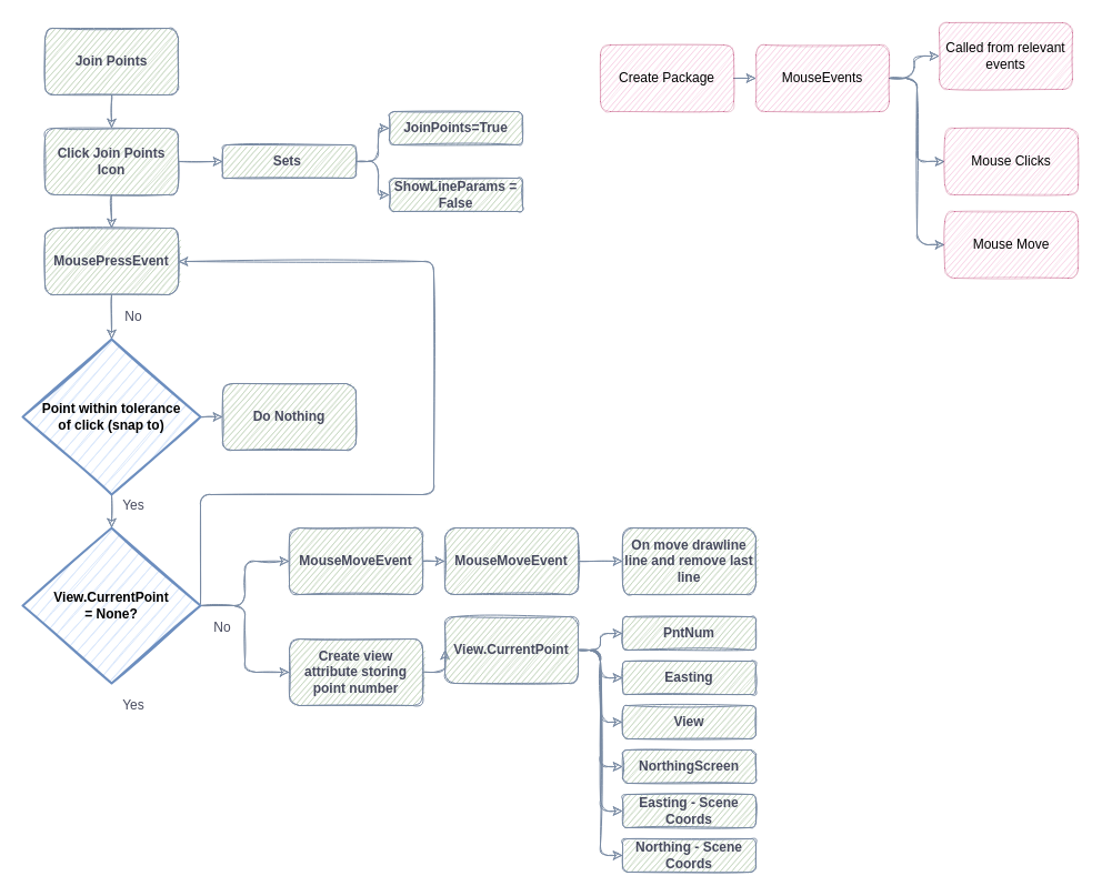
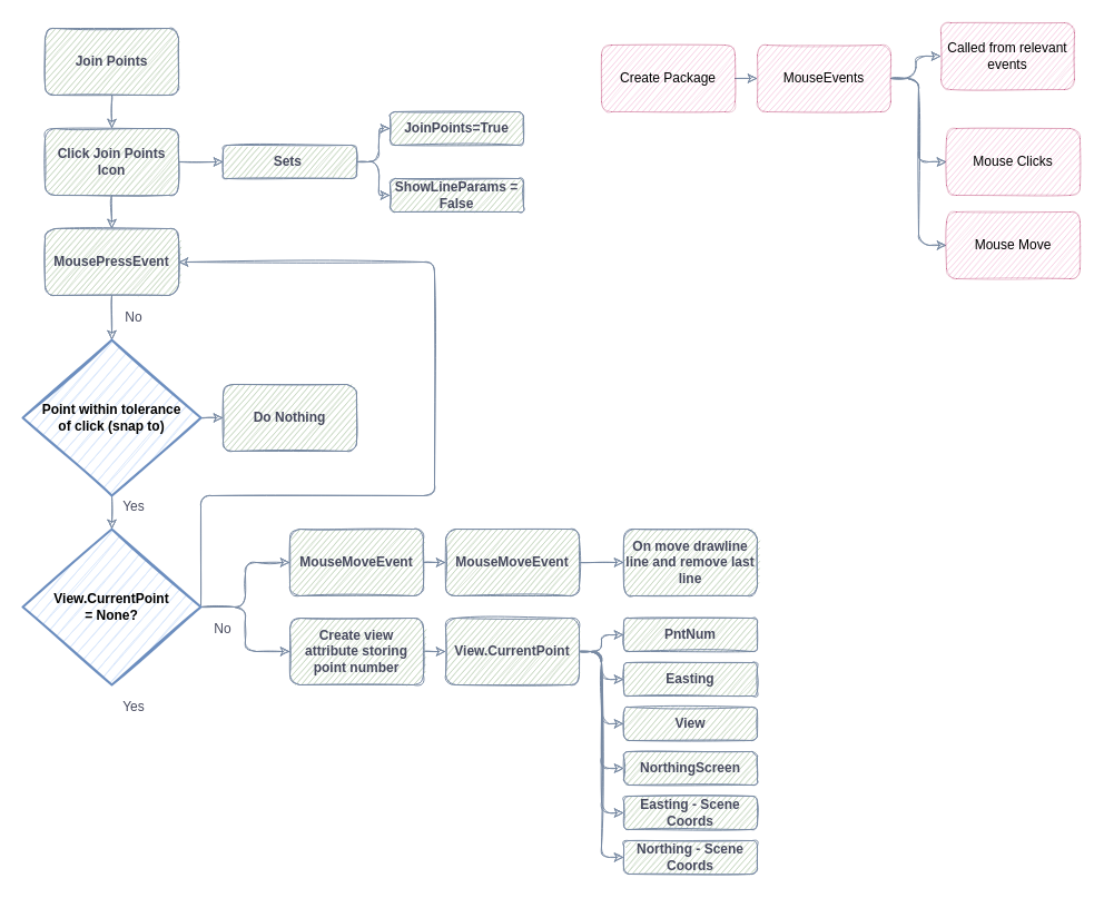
  <mxCell id="0" />
  <mxCell id="1" parent="0" />
  <mxCell id="2" style="edgeStyle=orthogonalEdgeStyle;curved=0;rounded=1;sketch=1;orthogonalLoop=1;jettySize=auto;html=1;exitX=0.5;exitY=1;exitDx=0;exitDy=0;entryX=0.5;entryY=0;entryDx=0;entryDy=0;strokeColor=#788AA3;fillColor=#B2C9AB;fontColor=#46495D;" edge="1" parent="1" source="3" target="6"><mxGeometry relative="1" as="geometry" /></mxCell>
  <mxCell id="3" value="Join Points" style="rounded=1;whiteSpace=wrap;html=1;fillColor=#B2C9AB;strokeColor=#788AA3;fontColor=#46495D;sketch=1;fontStyle=1" vertex="1" parent="1"><mxGeometry x="40" y="25" width="120" height="60" as="geometry" /></mxCell>
  <mxCell id="4" style="edgeStyle=orthogonalEdgeStyle;curved=0;rounded=1;sketch=1;orthogonalLoop=1;jettySize=auto;html=1;exitX=1;exitY=0.5;exitDx=0;exitDy=0;entryX=0;entryY=0.5;entryDx=0;entryDy=0;strokeColor=#788AA3;fillColor=#B2C9AB;fontColor=#46495D;" edge="1" parent="1" source="6" target="9"><mxGeometry relative="1" as="geometry" /></mxCell>
  <mxCell id="5" style="edgeStyle=orthogonalEdgeStyle;curved=0;rounded=1;sketch=1;orthogonalLoop=1;jettySize=auto;html=1;exitX=0.5;exitY=1;exitDx=0;exitDy=0;entryX=0.5;entryY=0;entryDx=0;entryDy=0;strokeColor=#788AA3;fillColor=#B2C9AB;fontColor=#46495D;" edge="1" parent="1" source="6" target="13"><mxGeometry relative="1" as="geometry" /></mxCell>
  <mxCell id="6" value="Click Join Points Icon" style="rounded=1;whiteSpace=wrap;html=1;fillColor=#B2C9AB;strokeColor=#788AA3;fontColor=#46495D;sketch=1;fontStyle=1" vertex="1" parent="1"><mxGeometry x="40" y="115" width="120" height="60" as="geometry" /></mxCell>
  <mxCell id="7" style="edgeStyle=orthogonalEdgeStyle;curved=0;rounded=1;sketch=1;orthogonalLoop=1;jettySize=auto;html=1;exitX=1;exitY=0.5;exitDx=0;exitDy=0;entryX=0;entryY=0.5;entryDx=0;entryDy=0;strokeColor=#788AA3;fillColor=#B2C9AB;fontColor=#46495D;" edge="1" parent="1" source="9" target="10"><mxGeometry relative="1" as="geometry" /></mxCell>
  <mxCell id="8" style="edgeStyle=orthogonalEdgeStyle;curved=0;rounded=1;sketch=1;orthogonalLoop=1;jettySize=auto;html=1;exitX=1;exitY=0.5;exitDx=0;exitDy=0;entryX=0;entryY=0.5;entryDx=0;entryDy=0;strokeColor=#788AA3;fillColor=#B2C9AB;fontColor=#46495D;" edge="1" parent="1" source="9" target="11"><mxGeometry relative="1" as="geometry" /></mxCell>
  <mxCell id="9" value="Sets&amp;nbsp;" style="rounded=1;whiteSpace=wrap;html=1;fillColor=#B2C9AB;strokeColor=#788AA3;fontColor=#46495D;sketch=1;fontStyle=1" vertex="1" parent="1"><mxGeometry x="200" y="130" width="120" height="30" as="geometry" /></mxCell>
  <mxCell id="10" value="JoinPoints=True" style="rounded=1;whiteSpace=wrap;html=1;fillColor=#B2C9AB;strokeColor=#788AA3;fontColor=#46495D;sketch=1;fontStyle=1" vertex="1" parent="1"><mxGeometry x="350" y="100" width="120" height="30" as="geometry" /></mxCell>
  <mxCell id="11" value="ShowLineParams = False" style="rounded=1;whiteSpace=wrap;html=1;fillColor=#B2C9AB;strokeColor=#788AA3;fontColor=#46495D;sketch=1;fontStyle=1" vertex="1" parent="1"><mxGeometry x="350" y="160" width="120" height="30" as="geometry" /></mxCell>
  <mxCell id="12" style="edgeStyle=orthogonalEdgeStyle;curved=0;rounded=1;sketch=1;orthogonalLoop=1;jettySize=auto;html=1;exitX=0.5;exitY=1;exitDx=0;exitDy=0;strokeColor=#788AA3;fillColor=#B2C9AB;fontColor=#46495D;" edge="1" parent="1" source="13" target="16"><mxGeometry relative="1" as="geometry" /></mxCell>
  <mxCell id="13" value="MousePressEvent" style="rounded=1;whiteSpace=wrap;html=1;fillColor=#B2C9AB;strokeColor=#788AA3;fontColor=#46495D;sketch=1;fontStyle=1" vertex="1" parent="1"><mxGeometry x="40" y="205" width="120" height="60" as="geometry" /></mxCell>
  <mxCell id="14" style="edgeStyle=orthogonalEdgeStyle;curved=0;rounded=1;sketch=1;orthogonalLoop=1;jettySize=auto;html=1;exitX=0.5;exitY=1;exitDx=0;exitDy=0;exitPerimeter=0;entryX=0.5;entryY=0;entryDx=0;entryDy=0;entryPerimeter=0;strokeColor=#788AA3;fillColor=#B2C9AB;fontColor=#46495D;" edge="1" parent="1" source="16" target="25"><mxGeometry relative="1" as="geometry" /></mxCell>
  <mxCell id="15" style="edgeStyle=orthogonalEdgeStyle;curved=0;rounded=1;sketch=1;orthogonalLoop=1;jettySize=auto;html=1;exitX=1;exitY=0.5;exitDx=0;exitDy=0;exitPerimeter=0;entryX=0;entryY=0.5;entryDx=0;entryDy=0;strokeColor=#788AA3;fillColor=#B2C9AB;fontColor=#46495D;" edge="1" parent="1" source="16" target="17"><mxGeometry relative="1" as="geometry" /></mxCell>
  <mxCell id="16" value="Point within tolerance &lt;br&gt;of click (snap to)" style="strokeWidth=2;html=1;shape=mxgraph.flowchart.decision;whiteSpace=wrap;rounded=0;sketch=1;fillColor=#dae8fc;fontStyle=1;strokeColor=#6c8ebf;" vertex="1" parent="1"><mxGeometry x="20" y="305" width="160" height="140" as="geometry" /></mxCell>
  <mxCell id="17" value="Do Nothing" style="rounded=1;whiteSpace=wrap;html=1;fillColor=#B2C9AB;strokeColor=#788AA3;fontColor=#46495D;sketch=1;fontStyle=1" vertex="1" parent="1"><mxGeometry x="200" y="345" width="120" height="60" as="geometry" /></mxCell>
  <mxCell id="18" style="edgeStyle=orthogonalEdgeStyle;curved=0;rounded=1;sketch=1;orthogonalLoop=1;jettySize=auto;html=1;exitX=1;exitY=0.5;exitDx=0;exitDy=0;entryX=0;entryY=0.5;entryDx=0;entryDy=0;strokeColor=#788AA3;fillColor=#B2C9AB;fontColor=#46495D;" edge="1" parent="1" source="19" target="27"><mxGeometry relative="1" as="geometry" /></mxCell>
  <mxCell id="19" value="MouseMoveEvent" style="rounded=1;whiteSpace=wrap;html=1;fillColor=#B2C9AB;strokeColor=#788AA3;fontColor=#46495D;sketch=1;fontStyle=1" vertex="1" parent="1"><mxGeometry x="260" y="475" width="120" height="60" as="geometry" /></mxCell>
  <mxCell id="20" style="edgeStyle=orthogonalEdgeStyle;curved=0;rounded=1;sketch=1;orthogonalLoop=1;jettySize=auto;html=1;exitX=1;exitY=0.5;exitDx=0;exitDy=0;entryX=0;entryY=0.5;entryDx=0;entryDy=0;strokeColor=#788AA3;fillColor=#B2C9AB;fontColor=#46495D;" edge="1" parent="1" source="21" target="34"><mxGeometry relative="1" as="geometry" /></mxCell>
- <mxCell id="21" value="Create view attribute storing point number" style="rounded=1;whiteSpace=wrap;html=1;fillColor=#B2C9AB;strokeColor=#788AA3;fontColor=#46495D;sketch=1;fontStyle=1" vertex="1" parent="1"><mxGeometry x="260" y="575" width="120" height="60" as="geometry" /></mxCell>
+ <mxCell id="21" value="Create view attribute storing point number" style="rounded=1;whiteSpace=wrap;html=1;fillColor=#B2C9AB;strokeColor=#788AA3;fontColor=#46495D;sketch=1;fontStyle=1" vertex="1" parent="1"><mxGeometry x="260" y="555" width="120" height="60" as="geometry" /></mxCell>
  <mxCell id="22" style="edgeStyle=orthogonalEdgeStyle;curved=0;rounded=1;sketch=1;orthogonalLoop=1;jettySize=auto;html=1;exitX=1;exitY=0.5;exitDx=0;exitDy=0;exitPerimeter=0;entryX=0;entryY=0.5;entryDx=0;entryDy=0;strokeColor=#788AA3;fillColor=#B2C9AB;fontColor=#46495D;" edge="1" parent="1" source="25" target="19"><mxGeometry relative="1" as="geometry" /></mxCell>
  <mxCell id="23" style="edgeStyle=orthogonalEdgeStyle;curved=0;rounded=1;sketch=1;orthogonalLoop=1;jettySize=auto;html=1;exitX=1;exitY=0.5;exitDx=0;exitDy=0;exitPerimeter=0;entryX=0;entryY=0.5;entryDx=0;entryDy=0;strokeColor=#788AA3;fillColor=#B2C9AB;fontColor=#46495D;" edge="1" parent="1" source="25" target="21"><mxGeometry relative="1" as="geometry" /></mxCell>
  <mxCell id="24" style="edgeStyle=orthogonalEdgeStyle;curved=0;rounded=1;sketch=1;orthogonalLoop=1;jettySize=auto;html=1;exitX=1;exitY=0.5;exitDx=0;exitDy=0;exitPerimeter=0;entryX=1;entryY=0.5;entryDx=0;entryDy=0;strokeColor=#788AA3;fillColor=#B2C9AB;fontColor=#46495D;" edge="1" parent="1" source="25" target="13"><mxGeometry relative="1" as="geometry"><Array as="points"><mxPoint x="180" y="445" /><mxPoint x="390" y="445" /><mxPoint x="390" y="235" /></Array></mxGeometry></mxCell>
  <mxCell id="25" value="View.CurrentPoint &lt;br&gt;= None?" style="strokeWidth=2;html=1;shape=mxgraph.flowchart.decision;whiteSpace=wrap;rounded=0;sketch=1;fillColor=#dae8fc;fontStyle=1;strokeColor=#6c8ebf;" vertex="1" parent="1"><mxGeometry x="20" y="475" width="160" height="140" as="geometry" /></mxCell>
  <mxCell id="26" style="edgeStyle=orthogonalEdgeStyle;curved=0;rounded=1;sketch=1;orthogonalLoop=1;jettySize=auto;html=1;exitX=1;exitY=0.5;exitDx=0;exitDy=0;strokeColor=#788AA3;fillColor=#B2C9AB;fontColor=#46495D;" edge="1" parent="1" source="27" target="41"><mxGeometry relative="1" as="geometry" /></mxCell>
  <mxCell id="27" value="MouseMoveEvent" style="rounded=1;whiteSpace=wrap;html=1;fillColor=#B2C9AB;strokeColor=#788AA3;fontColor=#46495D;sketch=1;fontStyle=1" vertex="1" parent="1"><mxGeometry x="400" y="475" width="120" height="60" as="geometry" /></mxCell>
  <mxCell id="28" style="edgeStyle=orthogonalEdgeStyle;curved=0;rounded=1;sketch=1;orthogonalLoop=1;jettySize=auto;html=1;exitX=1;exitY=0.5;exitDx=0;exitDy=0;strokeColor=#788AA3;fillColor=#B2C9AB;fontColor=#46495D;" edge="1" parent="1" source="34" target="35"><mxGeometry relative="1" as="geometry" /></mxCell>
  <mxCell id="29" style="edgeStyle=orthogonalEdgeStyle;curved=0;rounded=1;sketch=1;orthogonalLoop=1;jettySize=auto;html=1;exitX=1;exitY=0.5;exitDx=0;exitDy=0;strokeColor=#788AA3;fillColor=#B2C9AB;fontColor=#46495D;" edge="1" parent="1" source="34" target="37"><mxGeometry relative="1" as="geometry" /></mxCell>
  <mxCell id="30" style="edgeStyle=orthogonalEdgeStyle;curved=0;rounded=1;sketch=1;orthogonalLoop=1;jettySize=auto;html=1;exitX=1;exitY=0.5;exitDx=0;exitDy=0;entryX=0;entryY=0.5;entryDx=0;entryDy=0;strokeColor=#788AA3;fillColor=#B2C9AB;fontColor=#46495D;" edge="1" parent="1" source="34" target="36"><mxGeometry relative="1" as="geometry" /></mxCell>
  <mxCell id="31" style="edgeStyle=orthogonalEdgeStyle;curved=0;rounded=1;sketch=1;orthogonalLoop=1;jettySize=auto;html=1;exitX=1;exitY=0.5;exitDx=0;exitDy=0;entryX=0;entryY=0.5;entryDx=0;entryDy=0;strokeColor=#788AA3;fillColor=#B2C9AB;fontColor=#46495D;" edge="1" parent="1" source="34" target="38"><mxGeometry relative="1" as="geometry" /></mxCell>
  <mxCell id="32" style="edgeStyle=orthogonalEdgeStyle;curved=0;rounded=1;sketch=1;orthogonalLoop=1;jettySize=auto;html=1;exitX=1;exitY=0.5;exitDx=0;exitDy=0;entryX=0;entryY=0.5;entryDx=0;entryDy=0;strokeColor=#788AA3;fillColor=#B2C9AB;fontColor=#46495D;" edge="1" parent="1" source="34" target="39"><mxGeometry relative="1" as="geometry" /></mxCell>
  <mxCell id="33" style="edgeStyle=orthogonalEdgeStyle;curved=0;rounded=1;sketch=1;orthogonalLoop=1;jettySize=auto;html=1;exitX=1;exitY=0.5;exitDx=0;exitDy=0;entryX=0;entryY=0.5;entryDx=0;entryDy=0;strokeColor=#788AA3;fillColor=#B2C9AB;fontColor=#46495D;" edge="1" parent="1" source="34" target="40"><mxGeometry relative="1" as="geometry" /></mxCell>
  <mxCell id="34" value="View.CurrentPoint" style="rounded=1;whiteSpace=wrap;html=1;fillColor=#B2C9AB;strokeColor=#788AA3;fontColor=#46495D;sketch=1;fontStyle=1" vertex="1" parent="1"><mxGeometry x="400" y="555" width="120" height="60" as="geometry" /></mxCell>
  <mxCell id="35" value="PntNum" style="rounded=1;whiteSpace=wrap;html=1;fillColor=#B2C9AB;strokeColor=#788AA3;fontColor=#46495D;sketch=1;fontStyle=1" vertex="1" parent="1"><mxGeometry x="560" y="555" width="120" height="30" as="geometry" /></mxCell>
  <mxCell id="36" value="View" style="rounded=1;whiteSpace=wrap;html=1;fillColor=#B2C9AB;strokeColor=#788AA3;fontColor=#46495D;sketch=1;fontStyle=1" vertex="1" parent="1"><mxGeometry x="560" y="635" width="120" height="30" as="geometry" /></mxCell>
  <mxCell id="37" value="Easting" style="rounded=1;whiteSpace=wrap;html=1;fillColor=#B2C9AB;strokeColor=#788AA3;fontColor=#46495D;sketch=1;fontStyle=1" vertex="1" parent="1"><mxGeometry x="560" y="595" width="120" height="30" as="geometry" /></mxCell>
  <mxCell id="38" value="NorthingScreen" style="rounded=1;whiteSpace=wrap;html=1;fillColor=#B2C9AB;strokeColor=#788AA3;fontColor=#46495D;sketch=1;fontStyle=1" vertex="1" parent="1"><mxGeometry x="560" y="675" width="120" height="30" as="geometry" /></mxCell>
  <mxCell id="39" value="Easting - Scene Coords" style="rounded=1;whiteSpace=wrap;html=1;fillColor=#B2C9AB;strokeColor=#788AA3;fontColor=#46495D;sketch=1;fontStyle=1" vertex="1" parent="1"><mxGeometry x="560" y="715" width="120" height="30" as="geometry" /></mxCell>
  <mxCell id="40" value="Northing - Scene Coords" style="rounded=1;whiteSpace=wrap;html=1;fillColor=#B2C9AB;strokeColor=#788AA3;fontColor=#46495D;sketch=1;fontStyle=1" vertex="1" parent="1"><mxGeometry x="560" y="755" width="120" height="30" as="geometry" /></mxCell>
  <mxCell id="41" value="On move drawline line and remove last line" style="rounded=1;whiteSpace=wrap;html=1;fillColor=#B2C9AB;strokeColor=#788AA3;fontColor=#46495D;sketch=1;fontStyle=1" vertex="1" parent="1"><mxGeometry x="560" y="475" width="120" height="60" as="geometry" /></mxCell>
  <mxCell id="42" value="No" style="text;html=1;strokeColor=none;fillColor=none;align=center;verticalAlign=middle;whiteSpace=wrap;rounded=0;sketch=1;fontColor=#46495D;" vertex="1" parent="1"><mxGeometry x="100" y="275" width="40" height="20" as="geometry" /></mxCell>
  <mxCell id="43" value="No" style="text;html=1;strokeColor=none;fillColor=none;align=center;verticalAlign=middle;whiteSpace=wrap;rounded=0;sketch=1;fontColor=#46495D;" vertex="1" parent="1"><mxGeometry x="180" y="555" width="40" height="20" as="geometry" /></mxCell>
  <mxCell id="44" value="Yes" style="text;html=1;strokeColor=none;fillColor=none;align=center;verticalAlign=middle;whiteSpace=wrap;rounded=0;sketch=1;fontColor=#46495D;" vertex="1" parent="1"><mxGeometry x="100" y="445" width="40" height="20" as="geometry" /></mxCell>
  <mxCell id="45" value="Yes" style="text;html=1;strokeColor=none;fillColor=none;align=center;verticalAlign=middle;whiteSpace=wrap;rounded=0;sketch=1;fontColor=#46495D;" vertex="1" parent="1"><mxGeometry x="100" y="625" width="40" height="20" as="geometry" /></mxCell>
  <mxCell id="46" style="edgeStyle=orthogonalEdgeStyle;curved=0;rounded=1;sketch=1;orthogonalLoop=1;jettySize=auto;html=1;exitX=1;exitY=0.5;exitDx=0;exitDy=0;entryX=0;entryY=0.5;entryDx=0;entryDy=0;strokeColor=#788AA3;fillColor=#B2C9AB;fontColor=#46495D;" edge="1" parent="1" source="47" target="51"><mxGeometry relative="1" as="geometry" /></mxCell>
  <mxCell id="47" value="Create Package" style="rounded=1;whiteSpace=wrap;html=1;sketch=1;strokeColor=#A50040;fillColor=#d80073;opacity=20;" vertex="1" parent="1"><mxGeometry x="540" y="40" width="120" height="60" as="geometry" /></mxCell>
  <mxCell id="48" style="edgeStyle=orthogonalEdgeStyle;curved=0;rounded=1;sketch=1;orthogonalLoop=1;jettySize=auto;html=1;exitX=1;exitY=0.5;exitDx=0;exitDy=0;entryX=0;entryY=0.5;entryDx=0;entryDy=0;strokeColor=#788AA3;fillColor=#B2C9AB;fontColor=#46495D;" edge="1" parent="1" source="51" target="52"><mxGeometry relative="1" as="geometry" /></mxCell>
  <mxCell id="49" style="edgeStyle=orthogonalEdgeStyle;curved=0;rounded=1;sketch=1;orthogonalLoop=1;jettySize=auto;html=1;exitX=1;exitY=0.5;exitDx=0;exitDy=0;entryX=0;entryY=0.5;entryDx=0;entryDy=0;strokeColor=#788AA3;fillColor=#B2C9AB;fontColor=#46495D;" edge="1" parent="1" source="51" target="53"><mxGeometry relative="1" as="geometry" /></mxCell>
  <mxCell id="50" style="edgeStyle=orthogonalEdgeStyle;curved=0;rounded=1;sketch=1;orthogonalLoop=1;jettySize=auto;html=1;exitX=1;exitY=0.5;exitDx=0;exitDy=0;entryX=0;entryY=0.5;entryDx=0;entryDy=0;strokeColor=#788AA3;fillColor=#B2C9AB;fontColor=#46495D;" edge="1" parent="1" source="51" target="54"><mxGeometry relative="1" as="geometry" /></mxCell>
  <mxCell id="51" value="MouseEvents" style="rounded=1;whiteSpace=wrap;html=1;sketch=1;strokeColor=#A50040;fillColor=#d80073;opacity=20;" vertex="1" parent="1"><mxGeometry x="680" y="40" width="120" height="60" as="geometry" /></mxCell>
  <mxCell id="52" value="Called from relevant events" style="rounded=1;whiteSpace=wrap;html=1;sketch=1;strokeColor=#A50040;fillColor=#d80073;opacity=20;" vertex="1" parent="1"><mxGeometry x="845" y="20" width="120" height="60" as="geometry" /></mxCell>
  <mxCell id="53" value="Mouse Clicks" style="rounded=1;whiteSpace=wrap;html=1;sketch=1;strokeColor=#A50040;fillColor=#d80073;opacity=20;" vertex="1" parent="1"><mxGeometry x="850" y="115" width="120" height="60" as="geometry" /></mxCell>
  <mxCell id="54" value="Mouse Move" style="rounded=1;whiteSpace=wrap;html=1;sketch=1;strokeColor=#A50040;opacity=20;fillColor=#d80073;" vertex="1" parent="1"><mxGeometry x="850" y="190" width="120" height="60" as="geometry" /></mxCell>
